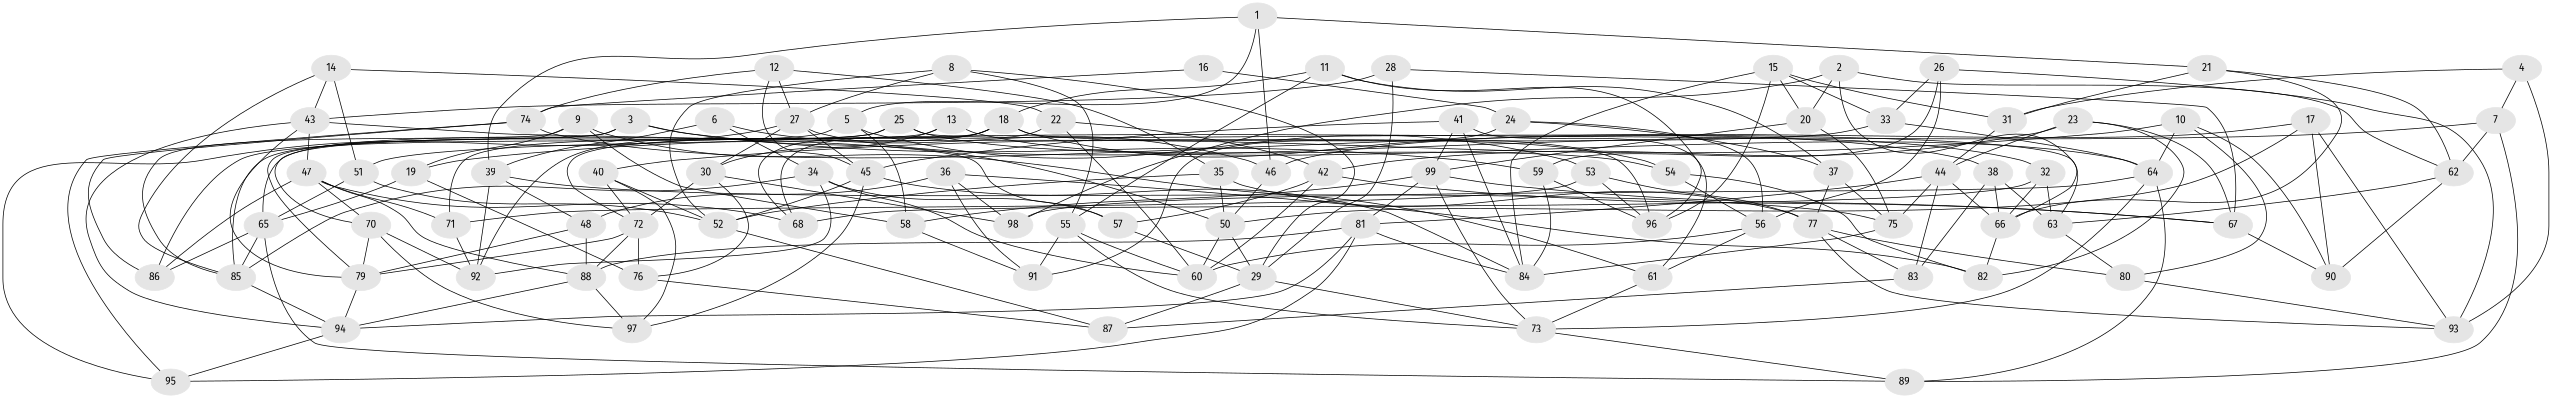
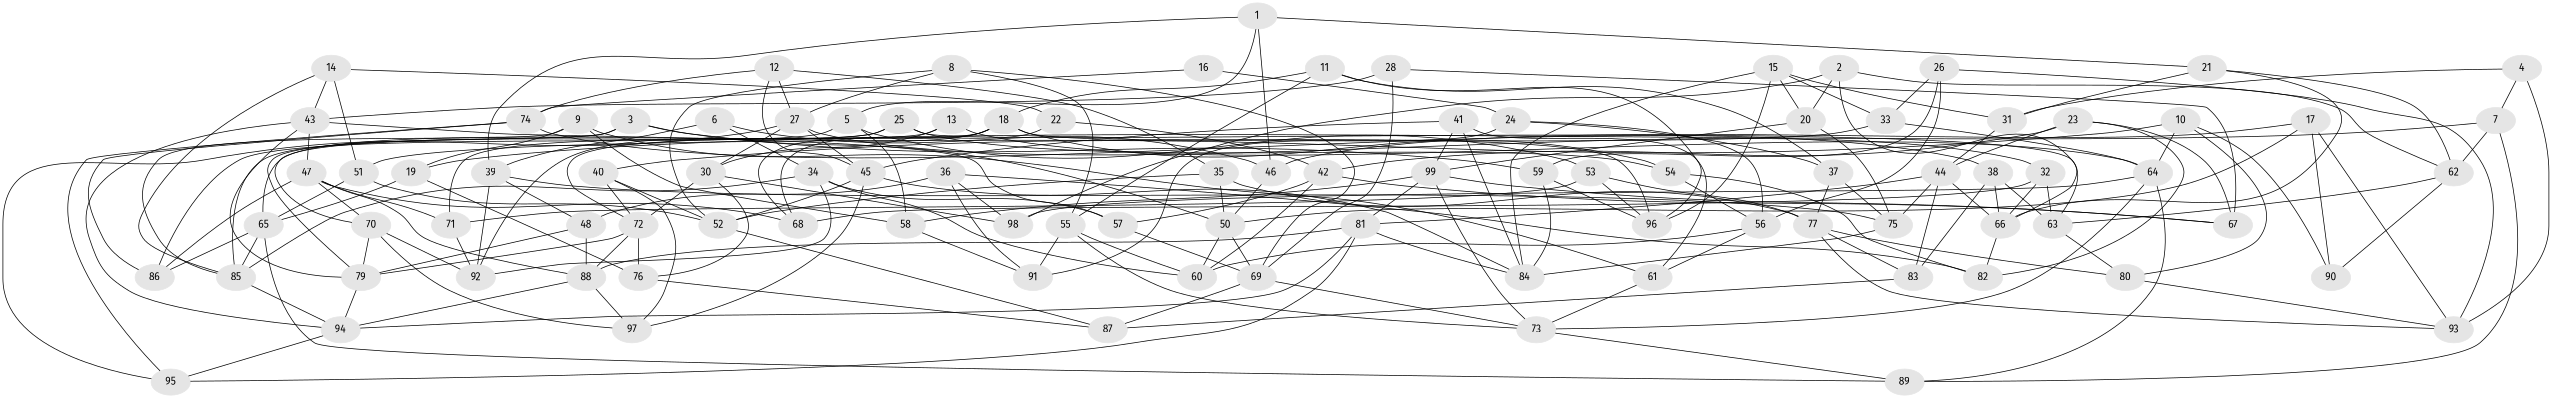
  graph {
    fontname="Fira Sans"
    node [color=gray90 fontname="Fira Sans" style=filled]
    edge [fontname="Fira Sans" weight=1.0]
    1
    5
    21
    39
    46
    53
    58
    86
    62
    66
    31
    92
    75
    48
    50
    2
    20
    n18 [label=98]
    n19 [label=99]
    90
    63
    82
    3
    59
    70
    79
-   69 [label=29]
+   69
    60
    96
    84
    97
    94
    4
    7
    93
    19
    89
    44
    71
    77
    91
    6
    34
    85
    57
    65
    76
    8
    27
    52
    55
    45
    30
    32
    95
    87
    73
    9
    61
    10
    40
    64
    80
    72
    11
    18
    37
    54
    68
    12
    35
    74
    38
    13
    14
    22
    43
    51
    42
    47
    15
    33
    16
    24
    56
    83
    17
    88
    67
    81
    23
    25
    26
    28
    36
    41
    1 -- 5
    1 -- 21
    1 -- 39
    1 -- 46
    5 -- 53
    5 -- 58
    5 -- 86
    21 -- 62
    21 -- 66
    21 -- 31
    39 -- 92
    39 -- 75 [weight=2.0]
    39 -- 48
    46 -- 50
    53 -- 96
    53 -- 71
    53 -- 77
    58 -- 91
    62 -- 90
    62 -- 63 [weight=2.0]
    66 -- 82
    31 -- 44
    75 -- 84
    48 -- 79
    48 -- 88
    50 -- 69
    50 -- 60
    2 -- 62
    2 -- 66
    2 -- 20
    2 -- n18
    20 -- 75
    20 -- n19
    n19 -- 58
    n19 -- 73
    n19 -- 67
    n19 -- 81
    63 -- 80
    3 -- 50
    3 -- 59
    3 -- 70
    3 -- 79
    59 -- 96
    59 -- 84
    70 -- 92 [weight=2.0]
    70 -- 79
    70 -- 97
    79 -- 94
    69 -- 87
    69 -- 73
    94 -- 95
    4 -- 31
    4 -- 7
    4 -- 93 [weight=2.0]
    7 -- 62
    7 -- 19
    7 -- 89
    19 -- 65
    19 -- 76
    44 -- 66
    44 -- 75
    44 -- 83
    44 -- 81
    71 -- 92
    77 -- 93
    77 -- 80
    77 -- 83
    6 -- 39
    6 -- 46
    6 -- 34 [weight=2.0]
    34 -- 92
    34 -- 60
    34 -- 85
    34 -- 57
    85 -- 94
    57 -- 69
    65 -- 86
    65 -- 89
    65 -- 85
    76 -- 87
    8 -- 69
    8 -- 27
    8 -- 52
    8 -- 55
    27 -- 45
    27 -- 30
    27 -- 32
    27 -- 95
    52 -- 87
    55 -- 60
    55 -- 91
    55 -- 73
    45 -- 84
    45 -- 97
    45 -- 52
    30 -- n18
    30 -- 76
    30 -- 72
    32 -- 66
    32 -- 63
    32 -- 68
    73 -- 89
    9 -- 58
    9 -- 19
    9 -- 85
    9 -- 61
    61 -- 73
    10 -- 90
    10 -- 40
    10 -- 64
    10 -- 80
    40 -- 97
    40 -- 52
    40 -- 72
    64 -- n18
    64 -- 89
    64 -- 73
    80 -- 93
    72 -- 79
    72 -- 76
    72 -- 88
    11 -- 96
    11 -- 55
    11 -- 18
    11 -- 37
    18 -- 92
    18 -- 96
    18 -- 72
    18 -- 54
    18 -- 68
    37 -- 75
    37 -- 77
    54 -- 82
    54 -- 56
    12 -- 27
    12 -- 45
    12 -- 35
    12 -- 74
    35 -- 50
    35 -- 77
    35 -- 52
    74 -- 86
    74 -- 95
    74 -- 38
    38 -- 66
    38 -- 63
    38 -- 83
    13 -- 71
    13 -- 30 [weight=2.0]
    13 -- 64
    14 -- 85
    14 -- 22
    14 -- 43
    14 -- 51
-   22 -- 60
    22 -- 68
    22 -- 42
    43 -- 79
    43 -- 94
    43 -- 57
    43 -- 47
    51 -- 65
    51 -- 52
    42 -- 60
    42 -- 57
    42 -- 67
    47 -- 86
    47 -- 70
    47 -- 71
    47 -- 68
    47 -- 88
    15 -- 31
    15 -- 20
    15 -- 96 [weight=2.0]
    15 -- 84
    15 -- 33
    33 -- 64
    33 -- 51
    16 -- 74
    16 -- 24 [weight=2.0]
    24 -- 91
    24 -- 37
    24 -- 56 [weight=2.0]
    56 -- 60
    56 -- 61
    83 -- 87
    17 -- 46
    17 -- 50
    17 -- 90
    17 -- 93
    88 -- 97
    88 -- 94
-   67 -- 90
    81 -- 84
    81 -- 94
    81 -- 95
    81 -- 88
    23 -- 82
    23 -- 44
    23 -- 42 [weight=2.0]
    23 -- 67 [weight=2.0]
    25 -- 63
    25 -- 85
    25 -- 65
    25 -- 54
    26 -- 59
    26 -- 93
    26 -- 33
    26 -- 56
    28 -- 69
    28 -- 43
    28 -- 67
    36 -- 48
    36 -- n18
    36 -- 82
    36 -- 91
    41 -- n19
    41 -- 84
    41 -- 45
    41 -- 61
  }
